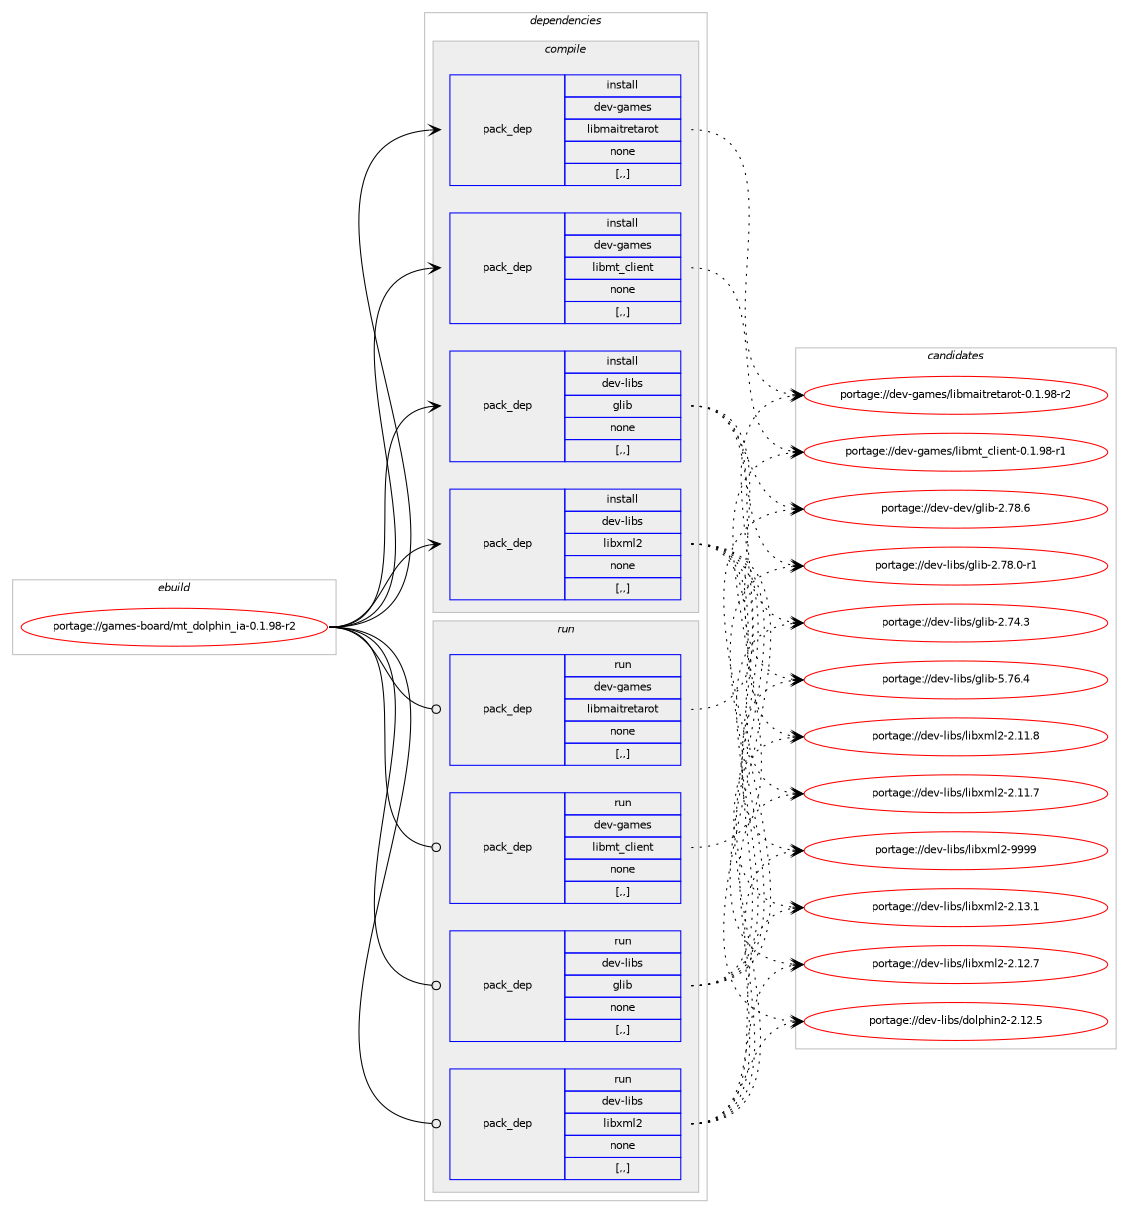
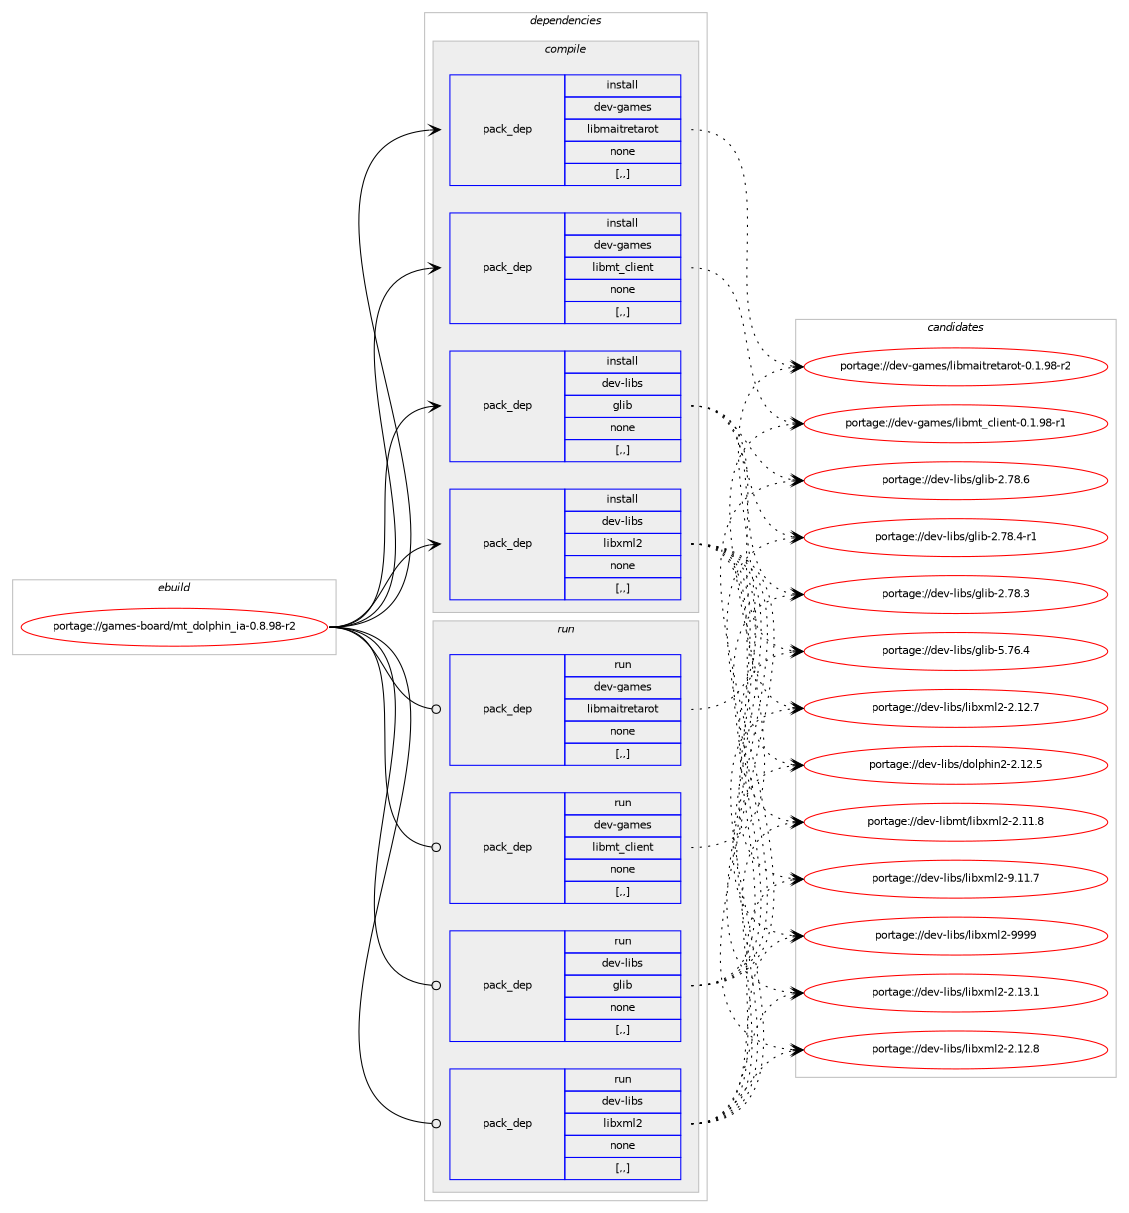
  digraph {
    compound=true
    concentrate=true
    fontname=Helvetica
    fontsize=10
    newrank=true
    rankdir=LR
    ranksep=1.5
    node [color=red fontname=Helvetica fontsize=10]
    edge [arrowhead=vee headport=w style=dotted tailport=e weight=100]
-   n1 [label="portage://games-board/mt_dolphin_ia-0.1.98-r2" width=4]
+   n1 [label="portage://games-board/mt_dolphin_ia-0.8.98-r2" width=4]
    n2 [color=blue label=<<TABLE BORDER="0" CELLBORDER="1" CELLSPACING="0" CELLPADDING="4" WIDTH="220"><TR><TD ROWSPAN="6" CELLPADDING="30">pack_dep</TD></TR><TR><TD WIDTH="110">install</TD></TR><TR><TD>dev-games</TD></TR><TR><TD>libmaitretarot</TD></TR><TR><TD>none</TD></TR><TR><TD>[,,]</TD></TR></TABLE>> shape=none]
    n3 [color=blue label=<<TABLE BORDER="0" CELLBORDER="1" CELLSPACING="0" CELLPADDING="4" WIDTH="220"><TR><TD ROWSPAN="6" CELLPADDING="30">pack_dep</TD></TR><TR><TD WIDTH="110">install</TD></TR><TR><TD>dev-games</TD></TR><TR><TD>libmt_client</TD></TR><TR><TD>none</TD></TR><TR><TD>[,,]</TD></TR></TABLE>> shape=none]
    n4 [color=blue label=<<TABLE BORDER="0" CELLBORDER="1" CELLSPACING="0" CELLPADDING="4" WIDTH="220"><TR><TD ROWSPAN="6" CELLPADDING="30">pack_dep</TD></TR><TR><TD WIDTH="110">install</TD></TR><TR><TD>dev-libs</TD></TR><TR><TD>glib</TD></TR><TR><TD>none</TD></TR><TR><TD>[,,]</TD></TR></TABLE>> shape=none]
    n5 [color=blue label=<<TABLE BORDER="0" CELLBORDER="1" CELLSPACING="0" CELLPADDING="4" WIDTH="220"><TR><TD ROWSPAN="6" CELLPADDING="30">pack_dep</TD></TR><TR><TD WIDTH="110">install</TD></TR><TR><TD>dev-libs</TD></TR><TR><TD>libxml2</TD></TR><TR><TD>none</TD></TR><TR><TD>[,,]</TD></TR></TABLE>> shape=none]
    n6 [color=blue label=<<TABLE BORDER="0" CELLBORDER="1" CELLSPACING="0" CELLPADDING="4" WIDTH="220"><TR><TD ROWSPAN="6" CELLPADDING="30">pack_dep</TD></TR><TR><TD WIDTH="110">run</TD></TR><TR><TD>dev-games</TD></TR><TR><TD>libmaitretarot</TD></TR><TR><TD>none</TD></TR><TR><TD>[,,]</TD></TR></TABLE>> shape=none]
    n7 [color=blue label=<<TABLE BORDER="0" CELLBORDER="1" CELLSPACING="0" CELLPADDING="4" WIDTH="220"><TR><TD ROWSPAN="6" CELLPADDING="30">pack_dep</TD></TR><TR><TD WIDTH="110">run</TD></TR><TR><TD>dev-games</TD></TR><TR><TD>libmt_client</TD></TR><TR><TD>none</TD></TR><TR><TD>[,,]</TD></TR></TABLE>> shape=none]
    n8 [color=blue label=<<TABLE BORDER="0" CELLBORDER="1" CELLSPACING="0" CELLPADDING="4" WIDTH="220"><TR><TD ROWSPAN="6" CELLPADDING="30">pack_dep</TD></TR><TR><TD WIDTH="110">run</TD></TR><TR><TD>dev-libs</TD></TR><TR><TD>glib</TD></TR><TR><TD>none</TD></TR><TR><TD>[,,]</TD></TR></TABLE>> shape=none]
    n9 [color=blue label=<<TABLE BORDER="0" CELLBORDER="1" CELLSPACING="0" CELLPADDING="4" WIDTH="220"><TR><TD ROWSPAN="6" CELLPADDING="30">pack_dep</TD></TR><TR><TD WIDTH="110">run</TD></TR><TR><TD>dev-libs</TD></TR><TR><TD>libxml2</TD></TR><TR><TD>none</TD></TR><TR><TD>[,,]</TD></TR></TABLE>> shape=none]
    n10 [label="portage://dev-games/libmaitretarot-0.1.98-r2" width=4]
    n11 [label="portage://dev-games/libmt_client-0.1.98-r1" width=4]
-   n12 [label="portage://dev-dev/glib-2.78.6" width=4]
-   n13 [label="portage://dev-libs/glib-2.78.0-r1" width=4]
-   n14 [label="portage://dev-libs/glib-2.74.3" width=4]
+   n12 [label="portage://dev-libs/glib-2.78.6" width=4]
+   n13 [label="portage://dev-libs/glib-2.78.4-r1" width=4]
+   n14 [label="portage://dev-libs/glib-2.78.3" width=4]
    n15 [label="portage://dev-libs/glib-5.76.4" width=4]
    n16 [label="portage://dev-libs/libxml2-9999" width=4]
    n17 [label="portage://dev-libs/libxml2-2.13.1" width=4]
+   n18 [label="portage://dev-libs/libxml2-2.12.8" width=4]
    n19 [label="portage://dev-libs/libxml2-2.12.7" width=4]
    n20 [label="portage://dev-libs/dolphin2-2.12.5" width=4]
-   n21 [label="portage://dev-libs/libxml2-2.11.8" width=4]
-   n22 [label="portage://dev-libs/libxml2-2.11.7" width=4]
+   n21 [label="portage://dev-libmt/libxml2-2.11.8" width=4]
+   n22 [label="portage://dev-libs/libxml2-9.11.7" width=4]
    subgraph cluster_1 {
      color=gray
      label=<<i>ebuild</i>>
      n1
    }
    subgraph cluster_2 {
      color=gray
      label=<<i>dependencies</i>>
      subgraph cluster_3 {
        color=gray
        fillcolor="#eeeeee"
        label=<<i>compile</i>>
        style=filled
        subgraph sub_4 {
          color=gray
          fillcolor="#eeeeee"
          label=<<i>compile</i>>
          style=filled
          n2
        }
        subgraph sub_5 {
          color=gray
          fillcolor="#eeeeee"
          label=<<i>compile</i>>
          style=filled
          n3
        }
        subgraph sub_6 {
          color=gray
          fillcolor="#eeeeee"
          label=<<i>compile</i>>
          style=filled
          n4
        }
        subgraph sub_7 {
          color=gray
          fillcolor="#eeeeee"
          label=<<i>compile</i>>
          style=filled
          n5
        }
      }
      subgraph cluster_8 {
        color=gray
        fillcolor="#eeeeee"
        label=<<i>compile and run</i>>
        style=filled
      }
      subgraph cluster_9 {
        color=gray
        fillcolor="#eeeeee"
        label=<<i>run</i>>
        style=filled
        subgraph sub_10 {
          color=gray
          fillcolor="#eeeeee"
          label=<<i>run</i>>
          style=filled
          n6
        }
        subgraph sub_11 {
          color=gray
          fillcolor="#eeeeee"
          label=<<i>run</i>>
          style=filled
          n7
        }
        subgraph sub_12 {
          color=gray
          fillcolor="#eeeeee"
          label=<<i>run</i>>
          style=filled
          n8
        }
        subgraph sub_13 {
          color=gray
          fillcolor="#eeeeee"
          label=<<i>run</i>>
          style=filled
          n9
        }
      }
    }
    subgraph cluster_14 {
      color=gray
      label=<<i>candidates</i>>
      rank=same
      subgraph sub_15 {
        color=black
        label=<<i>candidates</i>>
        nodesep=1
        rank=same
        n10
      }
      subgraph sub_16 {
        color=black
        label=<<i>candidates</i>>
        nodesep=1
        rank=same
        n11
      }
      subgraph sub_17 {
        color=black
        label=<<i>candidates</i>>
        nodesep=1
        rank=same
        n12
        n13
        n14
        n15
      }
      subgraph sub_18 {
        color=black
        label=<<i>candidates</i>>
        nodesep=1
        rank=same
        n16
        n17
+       n18
        n19
        n20
        n21
        n22
      }
      subgraph sub_19 {
        color=black
        label=<<i>candidates</i>>
        nodesep=1
        rank=same
        n10
      }
      subgraph sub_20 {
        color=black
        label=<<i>candidates</i>>
        nodesep=1
        rank=same
        n11
      }
      subgraph sub_21 {
        color=black
        label=<<i>candidates</i>>
        nodesep=1
        rank=same
        n12
        n13
        n14
        n15
      }
      subgraph sub_22 {
        color=black
        label=<<i>candidates</i>>
        nodesep=1
        rank=same
        n16
        n17
+       n18
        n19
        n20
        n21
        n22
      }
    }
    n1 -> n2 [style=solid weight=20]
    n1 -> n3 [style=solid weight=20]
    n1 -> n4 [style=solid weight=20]
    n1 -> n5 [style=solid weight=20]
    n1 -> n6 [arrowhead=odot style=solid weight=20]
    n1 -> n7 [arrowhead=odot style=solid weight=20]
    n1 -> n8 [arrowhead=odot style=solid weight=20]
    n1 -> n9 [arrowhead=odot style=solid weight=20]
    n2 -> n10
    n3 -> n11
    n4 -> n12
    n4 -> n13
    n4 -> n14
    n4 -> n15
    n5 -> n16
    n5 -> n17
+   n5 -> n18
    n5 -> n19
    n5 -> n20
    n5 -> n21
    n5 -> n22
    n6 -> n10
    n7 -> n11
    n8 -> n12
    n8 -> n13
    n8 -> n14
    n8 -> n15
    n9 -> n16
    n9 -> n17
+   n9 -> n18
    n9 -> n19
    n9 -> n20
    n9 -> n21
    n9 -> n22
  }
